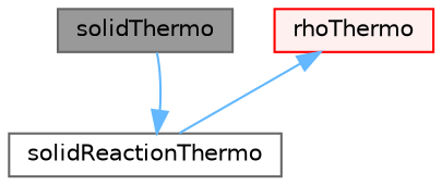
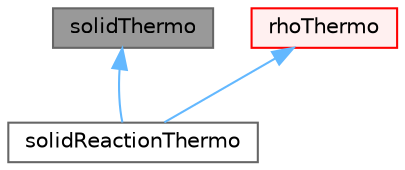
  digraph {
    node [color=gray40 fontname=Helvetica fontsize=10 shape=box style=filled]
    edge [color=steelblue1 dir=back fontname=Helvetica fontsize=10 labelfontname=Helvetica labelfontsize=10 style=solid]
    n1 [fillcolor=grey60 fontcolor=black height=0.2 label=solidThermo width=0.4]
    n2 [fillcolor=white height=0.2 label=solidReactionThermo width=0.4]
    n3 [color=red fillcolor="#FFF0F0" height=0.2 label=rhoThermo width=0.4]
-   n2 -> n1
+   n1 -> n2
    n3 -> n2
  }
